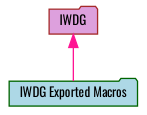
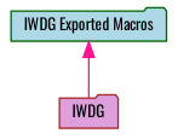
  digraph {
    rankdir=TB
    fontname=Oswald
    node [fontname=Oswald fontsize=10 shape=folder style=filled]
    n1 [color=darkgreen fillcolor=lightblue fontcolor=black height=0.2 label="IWDG Exported Macros" width=0.4]
    n2 [color=brown fillcolor=plum height=0.2 label=IWDG width=0.4]
-   n2 -> n1 [dir=back fontname=Oswald fontsize=10 labelfontname=Helvetica labelfontsize=10 shape=plaintext style=solid color=deeppink]
+   n1 -> n2 [dir=back fontname=Oswald fontsize=10 labelfontname=Helvetica labelfontsize=10 shape=plaintext style=solid color=deeppink]
  }
